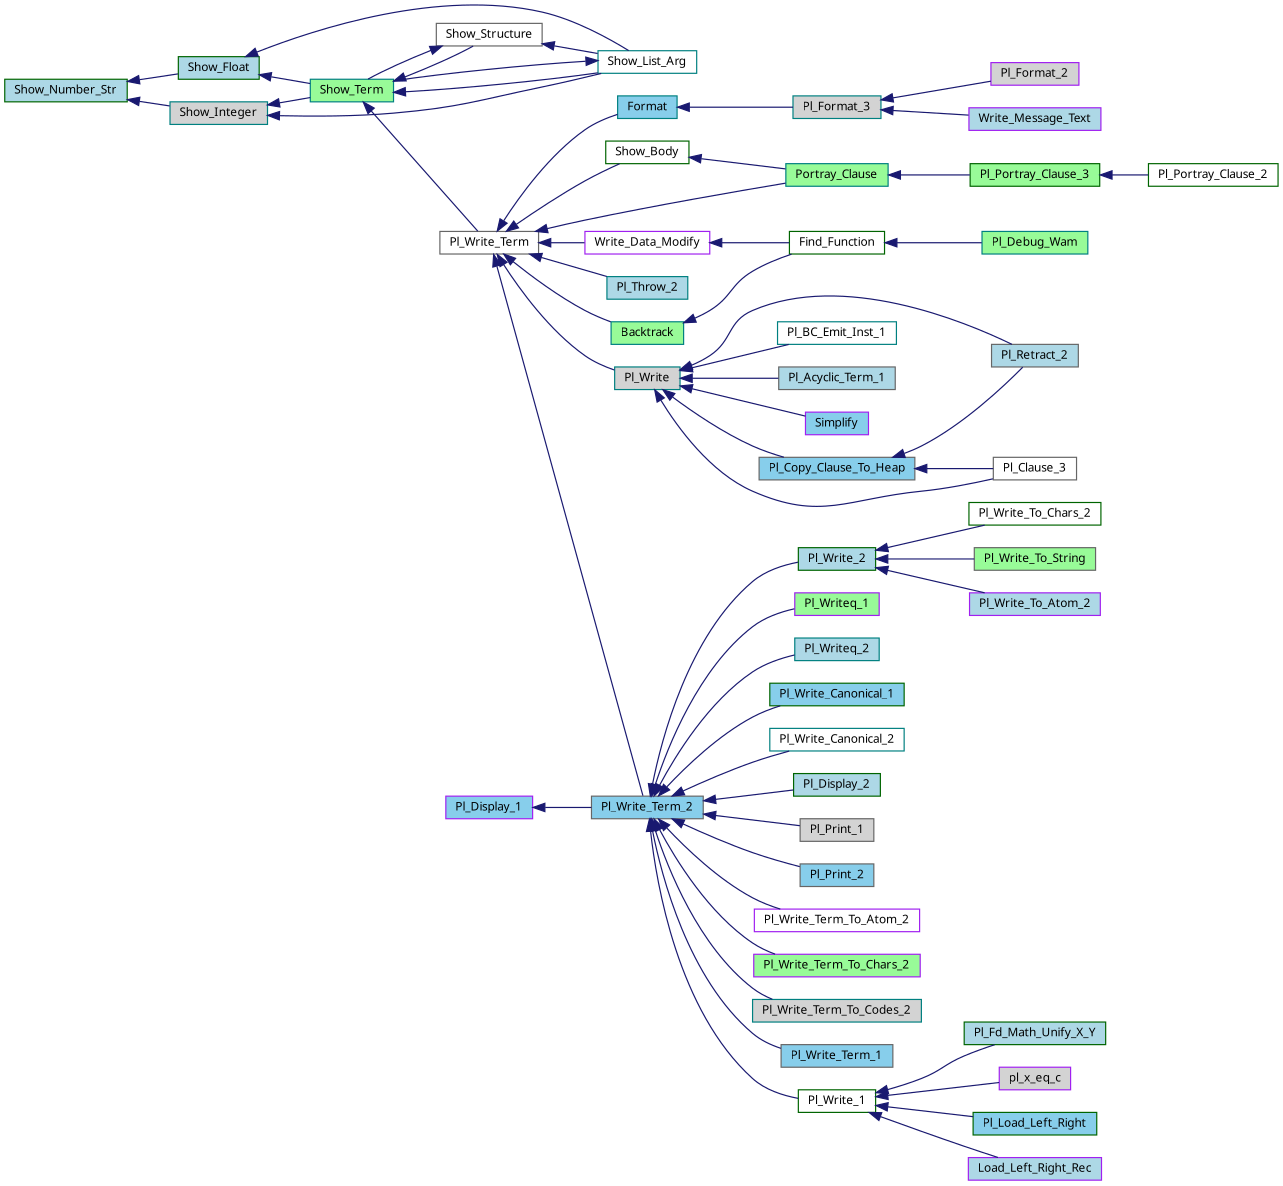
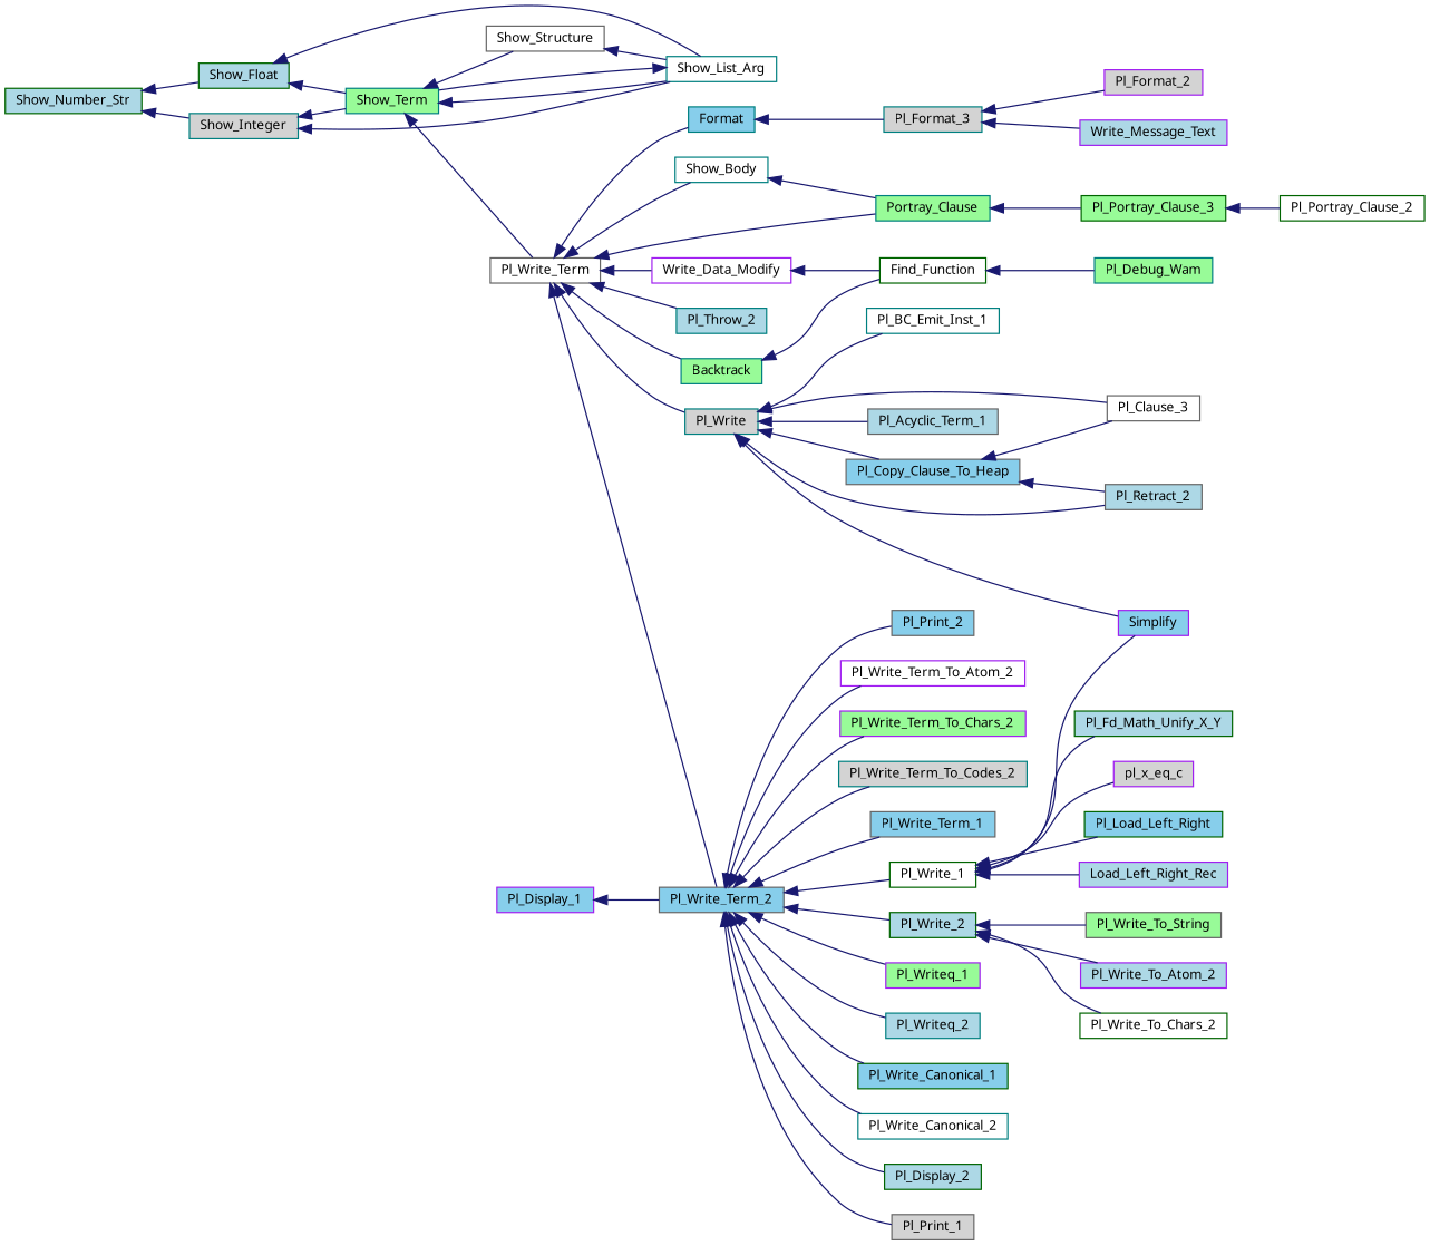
  digraph {
    fontname="Noto Sans"
    rankdir=LR
    node [color=teal fillcolor=white fontname="Noto Sans" fontsize=10 shape=record style=filled]
    edge [color=midnightblue dir=back fontname="Noto Sans" fontsize=10 labelfontname=Helvetica labelfontsize=10 style=solid]
    n1 [color=darkgreen fillcolor=lightblue fontcolor=black height=0.2 label=Show_Number_Str width=0.4]
    n2 [fillcolor=lightgrey height=0.2 label=Show_Integer width=0.4]
    n3 [color=darkgreen fillcolor=lightblue height=0.2 label=Show_Float width=0.4]
    n4 [fillcolor=palegreen height=0.2 label=Show_Term width=0.4]
    n5 [height=0.2 label=Show_List_Arg width=0.4]
    n6 [color=gray40 height=0.2 label=Pl_Write_Term width=0.4]
    n7 [color=gray40 height=0.2 label=Show_Structure width=0.4]
    n8 [color=purple height=0.2 label=Write_Data_Modify width=0.4]
    n9 [fillcolor=palegreen height=0.2 label=Backtrack width=0.4]
    n10 [fillcolor=skyblue height=0.2 label=Format width=0.4]
    n11 [fillcolor=palegreen height=0.2 label=Portray_Clause width=0.4]
-   n12 [color=darkgreen height=0.2 label=Show_Body width=0.4]
+   n12 [height=0.2 label=Show_Body width=0.4]
    n13 [fillcolor=lightblue height=0.2 label=Pl_Throw_2 width=0.4]
    n14 [color=gray40 fillcolor=skyblue height=0.2 label=Pl_Write_Term_2 width=0.4]
    n15 [fillcolor=lightgrey height=0.2 label=Pl_Write width=0.4]
    n16 [color=darkgreen height=0.2 label=Find_Function width=0.4]
    n17 [fillcolor=lightgrey height=0.2 label=Pl_Format_3 width=0.4]
    n18 [color=darkgreen fillcolor=palegreen height=0.2 label=Pl_Portray_Clause_3 width=0.4]
    n19 [color=purple height=0.2 label=Pl_Write_Term_To_Atom_2 width=0.4]
    n20 [color=purple fillcolor=palegreen height=0.2 label=Pl_Write_Term_To_Chars_2 width=0.4]
    n21 [fillcolor=lightgrey height=0.2 label=Pl_Write_Term_To_Codes_2 width=0.4]
    n22 [color=gray40 fillcolor=skyblue height=0.2 label=Pl_Write_Term_1 width=0.4]
    n23 [color=darkgreen height=0.2 label=Pl_Write_1 width=0.4]
    n24 [color=darkgreen fillcolor=lightblue height=0.2 label=Pl_Write_2 width=0.4]
    n25 [color=purple fillcolor=palegreen height=0.2 label=Pl_Writeq_1 width=0.4]
    n26 [fillcolor=lightblue height=0.2 label=Pl_Writeq_2 width=0.4]
    n27 [color=darkgreen fillcolor=skyblue height=0.2 label=Pl_Write_Canonical_1 width=0.4]
    n28 [height=0.2 label=Pl_Write_Canonical_2 width=0.4]
    n29 [color=darkgreen fillcolor=lightblue height=0.2 label=Pl_Display_2 width=0.4]
    n30 [color=gray40 fillcolor=lightgrey height=0.2 label=Pl_Print_1 width=0.4]
    n31 [color=gray40 fillcolor=skyblue height=0.2 label=Pl_Print_2 width=0.4]
    n32 [color=purple fillcolor=skyblue height=0.2 label=Simplify width=0.4]
    n33 [color=gray40 height=0.2 label=Pl_Clause_3 width=0.4]
    n34 [color=gray40 fillcolor=lightblue height=0.2 label=Pl_Retract_2 width=0.4]
    n35 [height=0.2 label=Pl_BC_Emit_Inst_1 width=0.4]
    n36 [color=gray40 fillcolor=skyblue height=0.2 label=Pl_Copy_Clause_To_Heap width=0.4]
    n37 [color=gray40 fillcolor=lightblue height=0.2 label=Pl_Acyclic_Term_1 width=0.4]
    n38 [fillcolor=palegreen height=0.2 label=Pl_Debug_Wam width=0.4]
    n39 [color=purple fillcolor=lightgrey height=0.2 label=Pl_Format_2 width=0.4]
    n40 [color=purple fillcolor=lightblue height=0.2 label=Write_Message_Text width=0.4]
    n41 [color=darkgreen height=0.2 label=Pl_Portray_Clause_2 width=0.4]
    n42 [color=darkgreen fillcolor=skyblue height=0.2 label=Pl_Load_Left_Right width=0.4]
    n43 [color=purple fillcolor=lightblue height=0.2 label=Load_Left_Right_Rec width=0.4]
    n44 [color=darkgreen fillcolor=lightblue height=0.2 label=Pl_Fd_Math_Unify_X_Y width=0.4]
    n45 [color=purple fillcolor=lightgrey height=0.2 label=pl_x_eq_c width=0.4]
    n46 [color=gray40 fillcolor=palegreen height=0.2 label=Pl_Write_To_String width=0.4]
    n47 [color=purple fillcolor=lightblue height=0.2 label=Pl_Write_To_Atom_2 width=0.4]
    n48 [color=darkgreen height=0.2 label=Pl_Write_To_Chars_2 width=0.4]
    n49 [color=purple fillcolor=skyblue height=0.2 label=Pl_Display_1 width=0.4]
    n1 -> n2
    n1 -> n3
    n2 -> n4
    n2 -> n5
    n3 -> n4
    n3 -> n5
    n4 -> n5
    n4 -> n6
    n4 -> n7
    n5 -> n4
    n6 -> n8
    n6 -> n9
    n6 -> n10
    n6 -> n11
    n6 -> n12
    n6 -> n13
    n6 -> n14
    n6 -> n15
-   n7 -> n4
    n7 -> n5
    n8 -> n16
    n9 -> n16
    n10 -> n17
    n11 -> n18
    n12 -> n11
    n14 -> n19
    n14 -> n20
    n14 -> n21
    n14 -> n22
    n14 -> n23
    n14 -> n24
    n14 -> n25
    n14 -> n26
    n14 -> n27
    n14 -> n28
    n14 -> n29
    n14 -> n30
    n14 -> n31
    n15 -> n32
    n15 -> n33
    n15 -> n34
    n15 -> n35
    n15 -> n36
    n15 -> n37
    n16 -> n38
    n17 -> n39
    n17 -> n40
    n18 -> n41
+   n23 -> n32
    n23 -> n42
    n23 -> n43
    n23 -> n44
    n23 -> n45
    n24 -> n46
    n24 -> n47
    n24 -> n48
    n36 -> n33
    n36 -> n34
    n49 -> n14
  }
